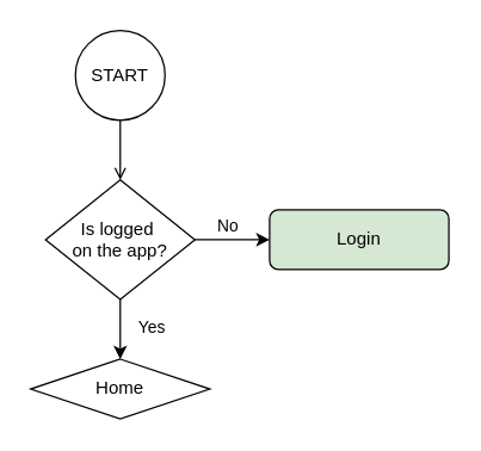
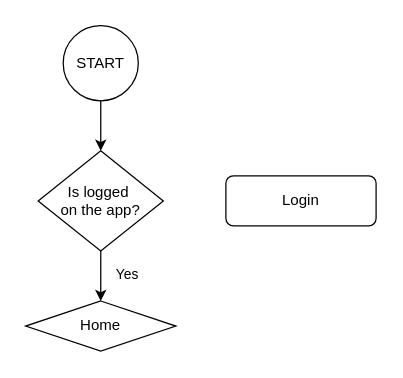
  <mxCell id="0" />
  <mxCell id="1" parent="0" />
- <mxCell id="2" value="Login" style="rounded=1;whiteSpace=wrap;html=1;fontSize=12;glass=0;strokeWidth=1;shadow=0;fillColor=#d5e8d4;" parent="1" vertex="1"><mxGeometry x="180" y="140" width="120" height="40" as="geometry" /></mxCell>
+ <mxCell id="2" value="Login" style="rounded=1;whiteSpace=wrap;html=1;fontSize=12;glass=0;strokeWidth=1;shadow=0;" parent="1" vertex="1"><mxGeometry x="180" y="140" width="120" height="40" as="geometry" /></mxCell>
  <mxCell id="3" value="START" style="strokeWidth=1;html=1;shape=mxgraph.flowchart.start_2;whiteSpace=wrap;" vertex="1" parent="1"><mxGeometry x="50" y="20" width="60" height="60" as="geometry" /></mxCell>
- <mxCell id="4" style="edgeStyle=orthogonalEdgeStyle;rounded=0;orthogonalLoop=1;jettySize=auto;html=1;entryX=0;entryY=0.5;entryDx=0;entryDy=0;" edge="1" parent="1" source="8" target="2"><mxGeometry relative="1" as="geometry" /></mxCell>
- <mxCell id="5" value="No" style="edgeLabel;html=1;align=center;verticalAlign=middle;resizable=0;points=[];" vertex="1" connectable="0" parent="4"><mxGeometry x="-0.158" y="-2" relative="1" as="geometry"><mxPoint y="-12" as="offset" /></mxGeometry></mxCell>
  <mxCell id="6" style="edgeStyle=orthogonalEdgeStyle;rounded=0;orthogonalLoop=1;jettySize=auto;html=1;entryX=0.5;entryY=0;entryDx=0;entryDy=0;" edge="1" parent="1" source="8" target="10"><mxGeometry relative="1" as="geometry" /></mxCell>
  <mxCell id="7" value="Yes" style="edgeLabel;html=1;align=center;verticalAlign=middle;resizable=0;points=[];" vertex="1" connectable="0" parent="6"><mxGeometry x="-0.117" y="-1" relative="1" as="geometry"><mxPoint x="21" as="offset" /></mxGeometry></mxCell>
  <mxCell id="8" value="Is logged&amp;nbsp;&lt;div&gt;on the app?&lt;/div&gt;" style="strokeWidth=1;html=1;shape=mxgraph.flowchart.decision;whiteSpace=wrap;" vertex="1" parent="1"><mxGeometry x="30" y="120" width="100" height="80" as="geometry" /></mxCell>
- <mxCell id="9" style="edgeStyle=orthogonalEdgeStyle;rounded=0;orthogonalLoop=1;jettySize=auto;html=1;entryX=0.5;entryY=0;entryDx=0;entryDy=0;entryPerimeter=0;endArrow=open;" edge="1" parent="1" source="3" target="8"><mxGeometry relative="1" as="geometry" /></mxCell>
+ <mxCell id="9" style="edgeStyle=orthogonalEdgeStyle;rounded=0;orthogonalLoop=1;jettySize=auto;html=1;entryX=0.5;entryY=0;entryDx=0;entryDy=0;entryPerimeter=0;" edge="1" parent="1" source="3" target="8"><mxGeometry relative="1" as="geometry" /></mxCell>
  <mxCell id="10" value="Home" style="rhombus;whiteSpace=wrap;html=1;absoluteArcSize=1;arcSize=14;strokeWidth=1;" vertex="1" parent="1"><mxGeometry x="20" y="240" width="120" height="40" as="geometry" /></mxCell>
